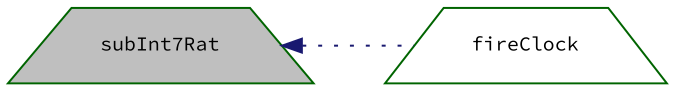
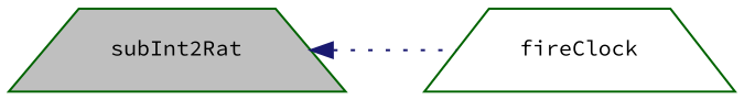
  digraph {
    rankdir=LR
    fontname="Source Code Pro"
    node [color=darkgreen fontname="Source Code Pro" fontsize=10 shape=trapezium style=filled]
-   n1 [fillcolor=grey75 fontcolor=black height=0.2 label=subInt7Rat width=0.4]
+   n1 [fillcolor=grey75 fontcolor=black height=0.2 label=subInt2Rat width=0.4]
    n2 [fillcolor=white height=0.2 label=fireClock width=0.4]
    n1 -> n2 [color=midnightblue dir=back fontname="Source Code Pro" fontsize=10 labelfontname=Helvetica labelfontsize=10 style=dotted]
  }
